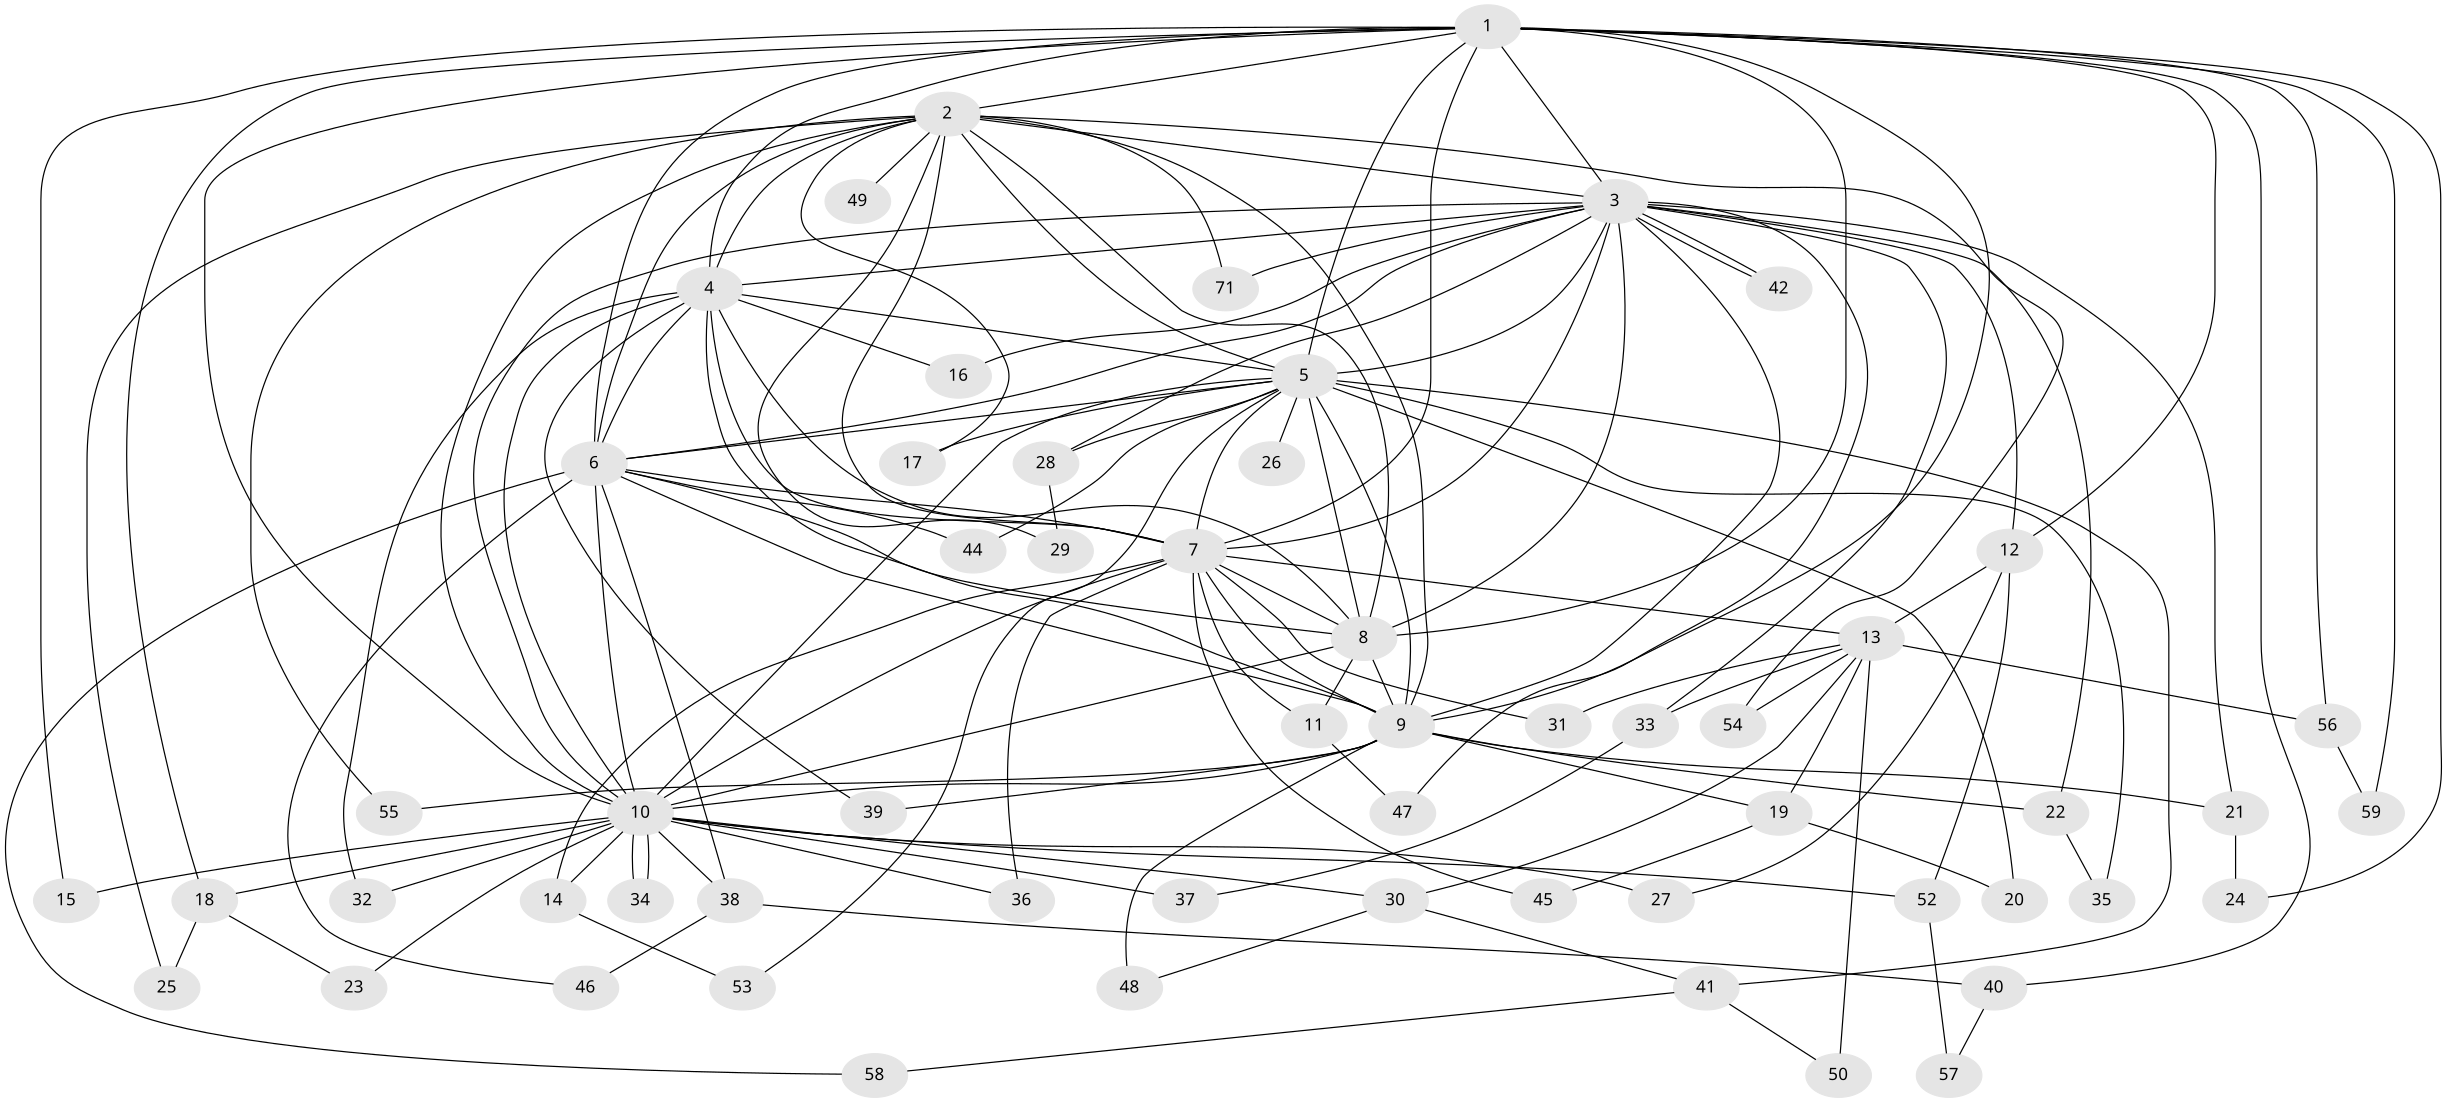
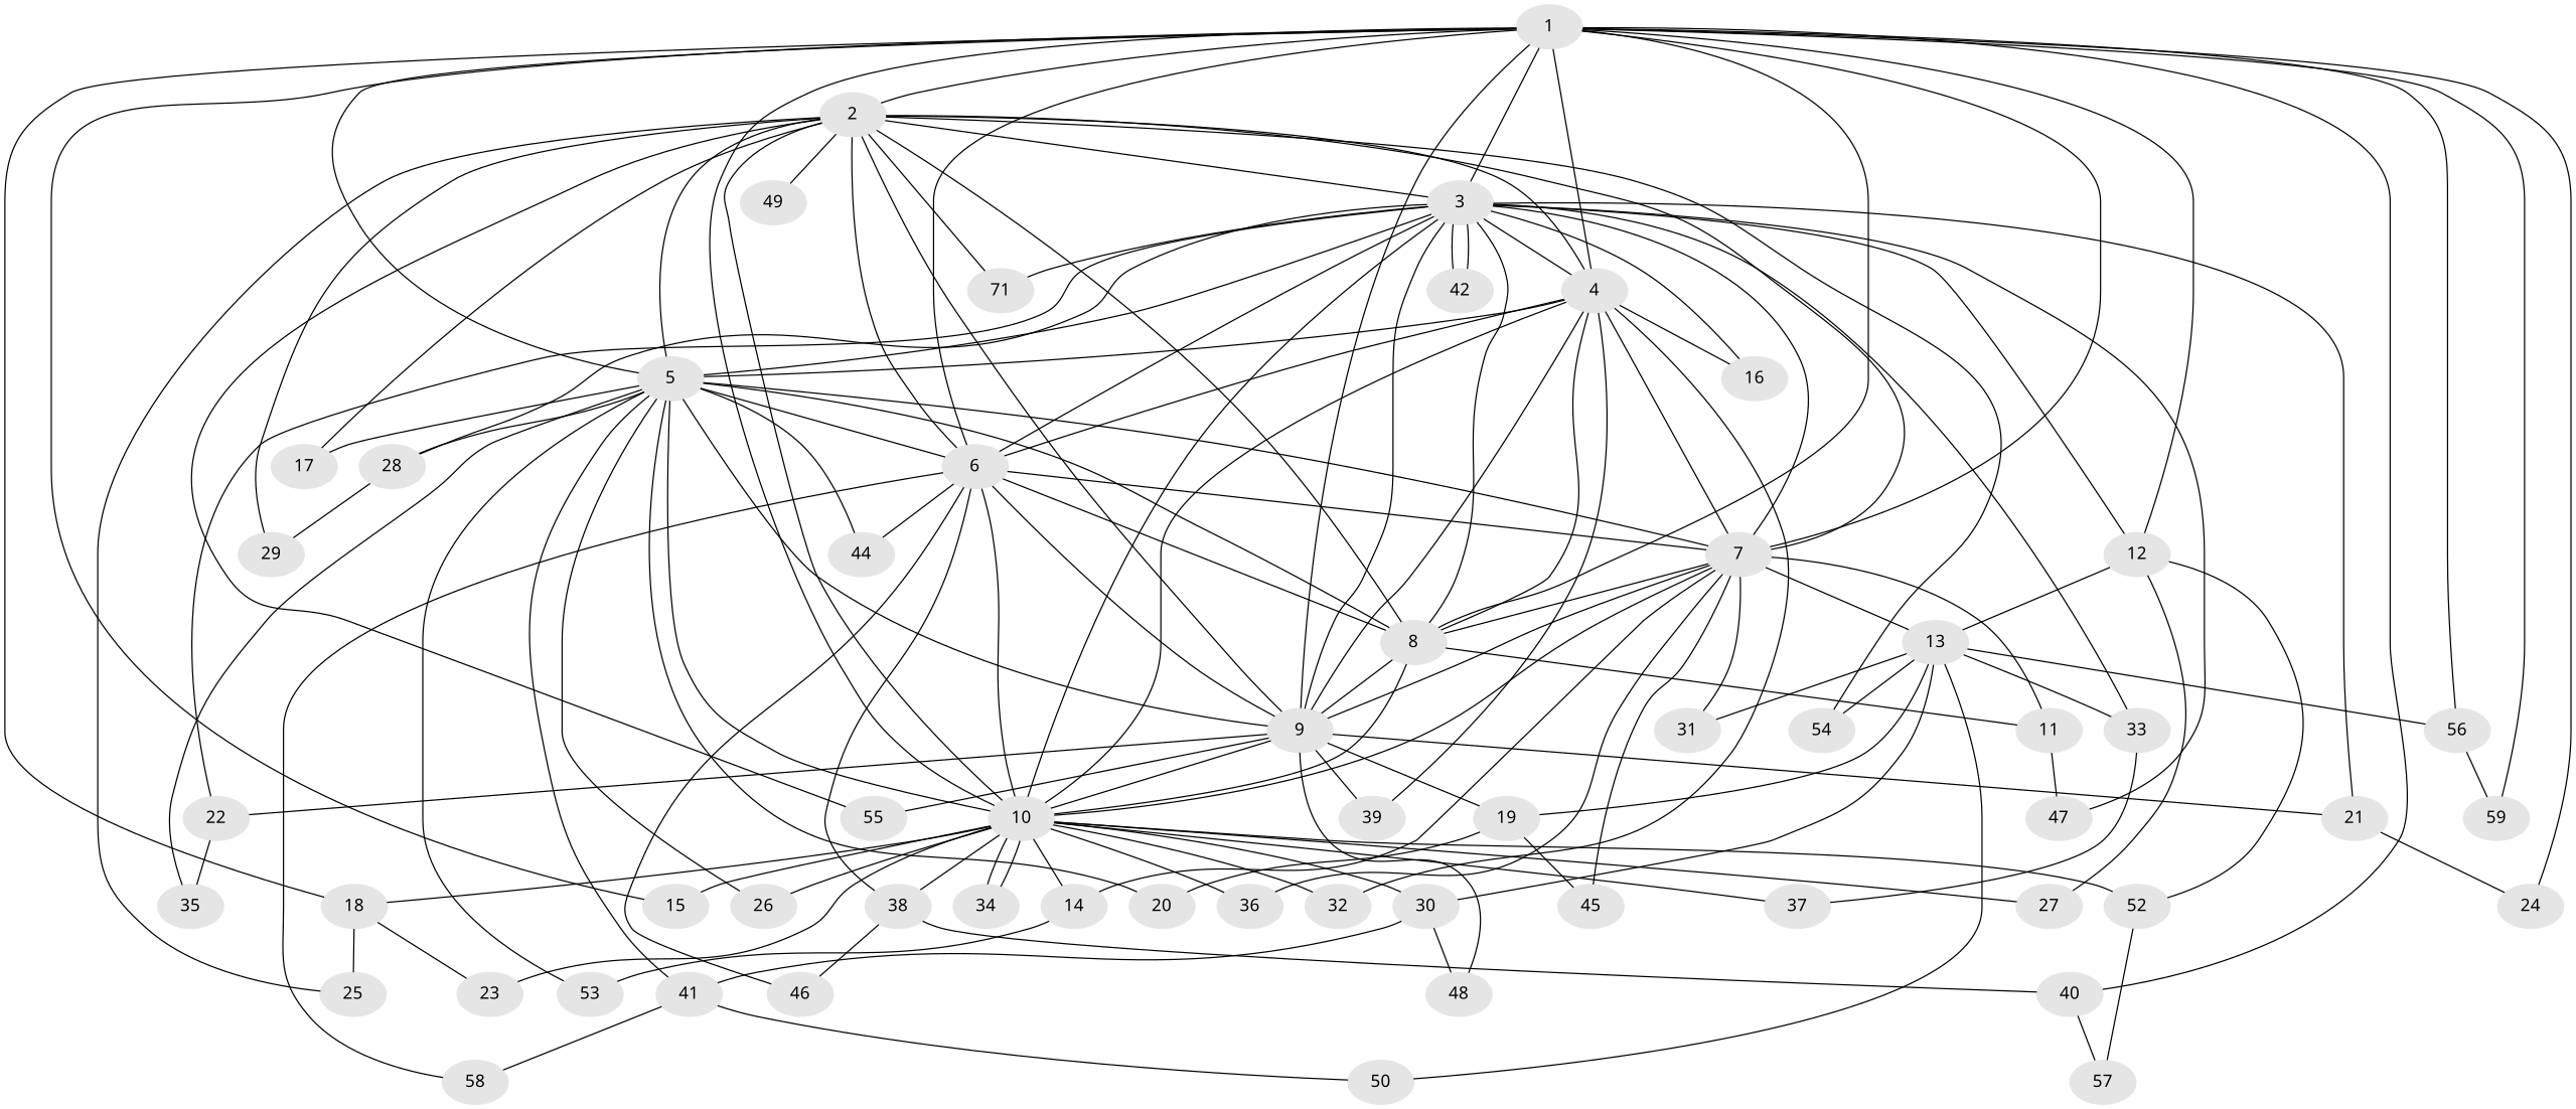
  graph {
    fontname="Noto Sans"
    node [color=gray90 fontname="Noto Sans" style=filled]
    edge [fontname="Noto Sans"]
    1
    2
    3
    4
    5
    6
    7
    8
    9
    10
    12
    15
    18
    24
    40
    56
    59
    17
    25
    29
    49
    n22 [label=71]
    54
    55
    16
    21
    22
    28
    33
    42
    47
    32
    39
    20
    26
    35
    41
    44
    53
    38
    46
    58
    11
    13
    14
    31
    36
    45
    19
    48
    23
    27
    30
    34
    37
    52
    57
    50
    1 -- 2
    1 -- 3
    1 -- 4
    1 -- 5
    1 -- 6
    1 -- 7
    1 -- 8
    1 -- 9
    1 -- 10
    1 -- 12
    1 -- 15
    1 -- 18
    1 -- 24
    1 -- 40
    1 -- 56
    1 -- 59
    2 -- 3
    2 -- 4
    2 -- 5
    2 -- 6
    2 -- 7
    2 -- 8
    2 -- 9
    2 -- 10
    2 -- 17
    2 -- 25
    2 -- 29
    2 -- 49
    2 -- n22
    2 -- 54
    2 -- 55
    3 -- 4
    3 -- 5
    3 -- 6
    3 -- 7
    3 -- 8
    3 -- 9
    3 -- 10
    3 -- 12
    3 -- n22
    3 -- 16
    3 -- 21
    3 -- 22
    3 -- 28
    3 -- 33
    3 -- 42
    3 -- 42
    3 -- 47
    4 -- 5
    4 -- 6
    4 -- 7
    4 -- 8
    4 -- 9
    4 -- 10
    4 -- 16
    4 -- 32
    4 -- 39
    5 -- 6
    5 -- 7
    5 -- 8
    5 -- 9
    5 -- 10
    5 -- 17
    5 -- 28
    5 -- 20
    5 -- 26
    5 -- 35
    5 -- 41
    5 -- 44
    5 -- 53
    6 -- 7
    6 -- 8
    6 -- 9
    6 -- 10
    6 -- 44
    6 -- 38
    6 -- 46
    6 -- 58
    7 -- 8
    7 -- 9
    7 -- 10
    7 -- 11
    7 -- 13
    7 -- 14
    7 -- 31
    7 -- 36
    7 -- 45
    8 -- 9
    8 -- 10
    8 -- 11
    9 -- 10
    9 -- 55
    9 -- 21
    9 -- 22
    9 -- 39
    9 -- 19
    9 -- 48
    10 -- 15
    10 -- 18
    10 -- 32
+   10 -- 26
    10 -- 38
    10 -- 14
    10 -- 36
    10 -- 23
    10 -- 27
    10 -- 30
    10 -- 34
    10 -- 34
    10 -- 37
    10 -- 52
    12 -- 13
    12 -- 27
    12 -- 52
    18 -- 25
    18 -- 23
    40 -- 57
    56 -- 59
    21 -- 24
    22 -- 35
    28 -- 29
    33 -- 37
    41 -- 58
    41 -- 50
    38 -- 40
    38 -- 46
    11 -- 47
    13 -- 56
    13 -- 54
    13 -- 33
    13 -- 31
    13 -- 19
    13 -- 30
    13 -- 50
    14 -- 53
    19 -- 20
    19 -- 45
    30 -- 41
    30 -- 48
    52 -- 57
  }
